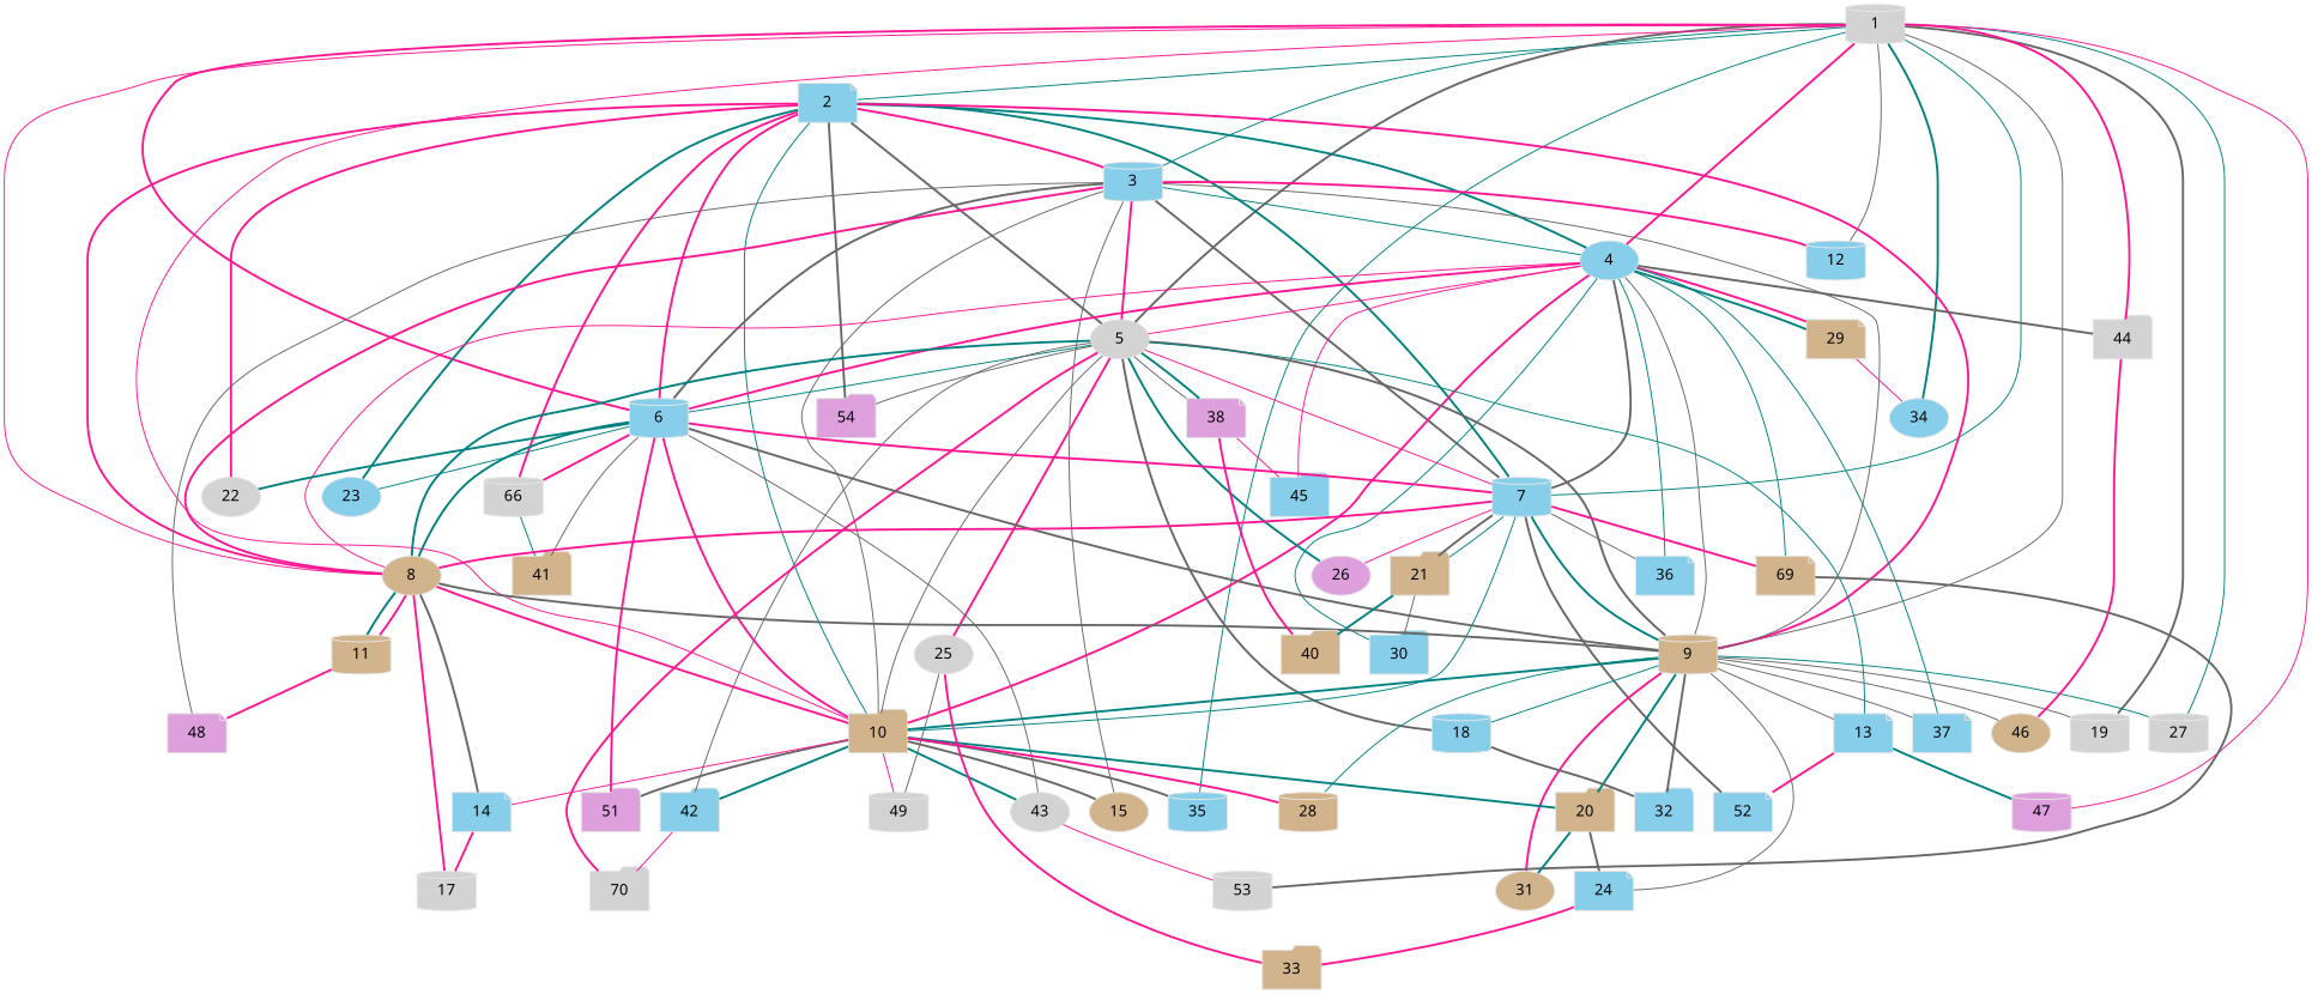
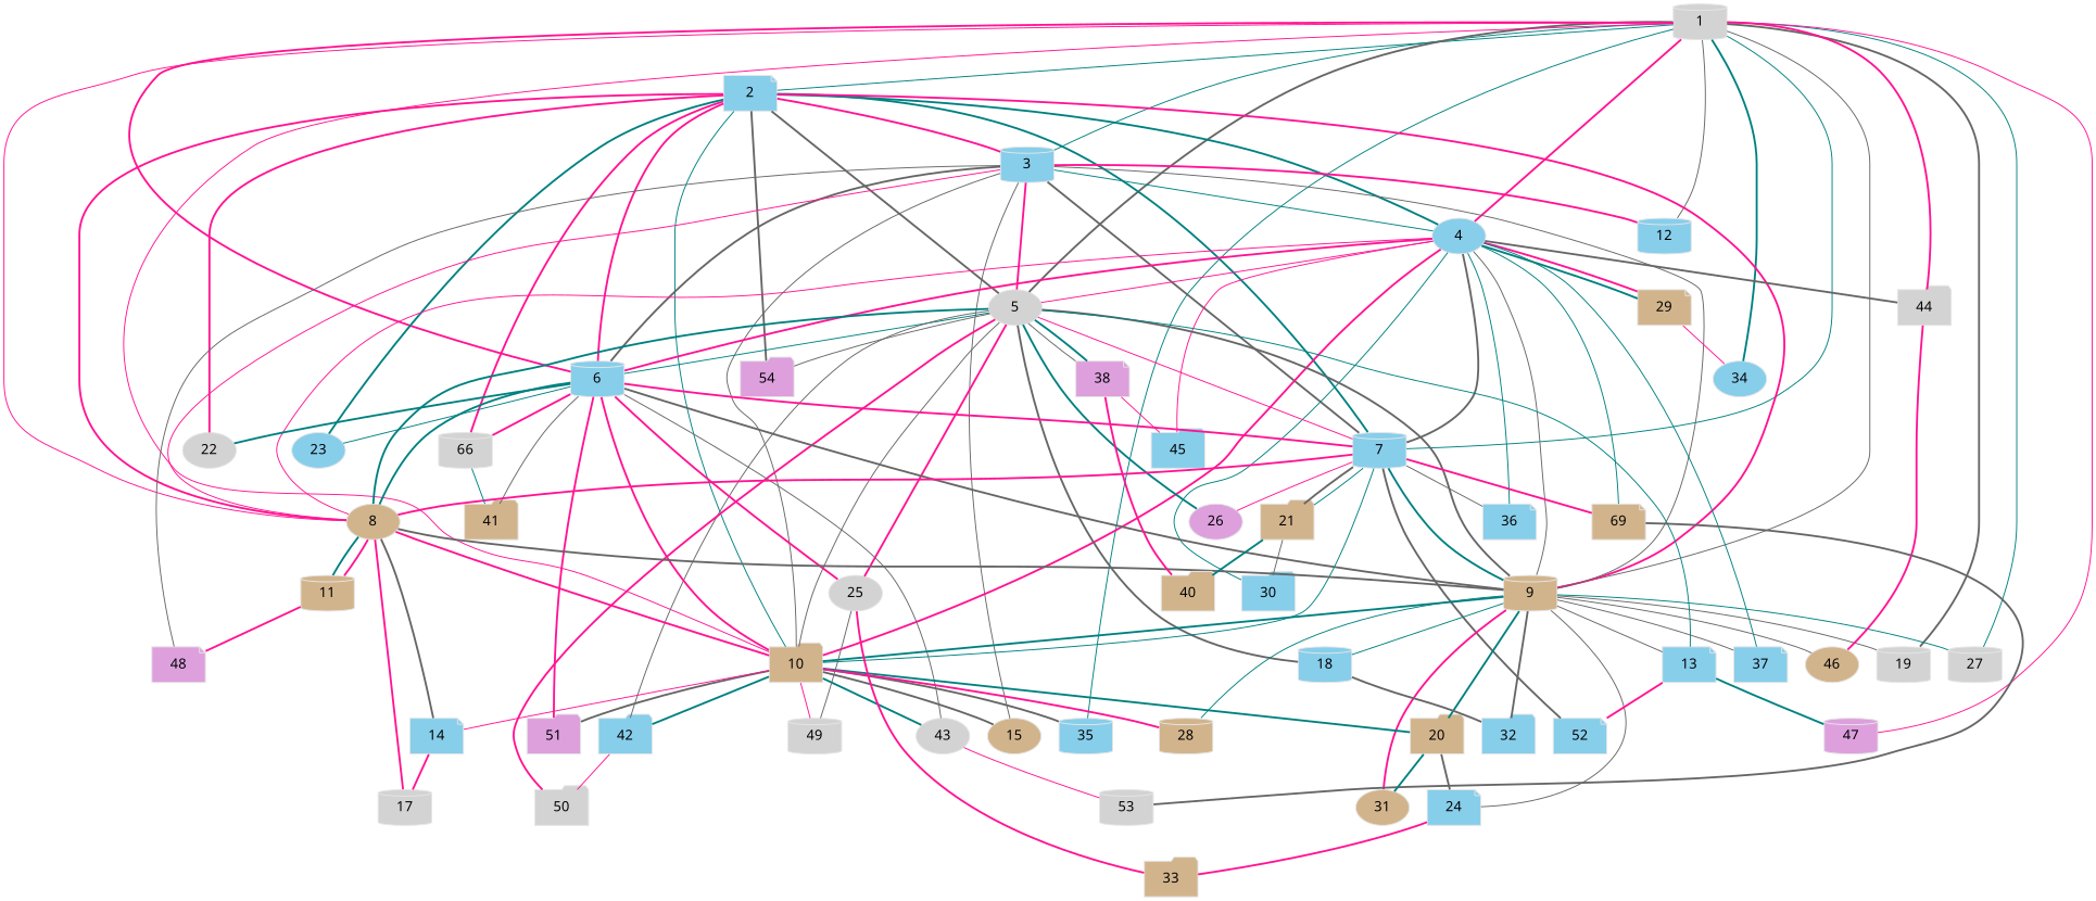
  graph {
    fontname="Noto Sans"
    node [color=gray90 fillcolor=skyblue fontname="Noto Sans" shape=cylinder style=filled]
    edge [color=deeppink fontname="Noto Sans" style=bold]
    1 [fillcolor=lightgrey]
    2 [shape=note]
    3
    4 [shape=ellipse]
    5 [fillcolor=lightgrey shape=ellipse]
    6
    7
    8 [fillcolor=tan shape=ellipse]
    9 [fillcolor=tan]
    10 [fillcolor=tan shape=folder]
    12
    19 [fillcolor=lightgrey]
    27 [fillcolor=lightgrey]
    34 [shape=ellipse]
    35
    44 [fillcolor=lightgrey shape=folder]
    47 [fillcolor=plum]
    n18 [fillcolor=lightgrey label=66]
    22 [fillcolor=lightgrey shape=ellipse]
    23 [shape=ellipse]
    54 [fillcolor=plum shape=folder]
    15 [fillcolor=tan shape=ellipse]
    48 [fillcolor=plum shape=note]
    29 [fillcolor=tan shape=note]
    30 [shape=folder]
    36 [shape=note]
    37 [shape=note]
    n28 [fillcolor=tan label=69 shape=note]
    45 [shape=folder]
    13 [shape=note]
    18
    25 [fillcolor=lightgrey shape=ellipse]
    26 [fillcolor=plum shape=ellipse]
    38 [fillcolor=plum shape=note]
    42 [shape=folder]
-   50 [fillcolor=lightgrey shape=folder label=70]
+   50 [fillcolor=lightgrey shape=folder]
    41 [fillcolor=tan shape=folder]
    43 [fillcolor=lightgrey shape=ellipse]
    51 [fillcolor=plum shape=folder]
    21 [fillcolor=tan shape=folder]
    52 [shape=note]
    11 [fillcolor=tan]
    14 [shape=note]
    17 [fillcolor=lightgrey]
    20 [fillcolor=tan shape=folder]
    24 [shape=note]
    28 [fillcolor=tan]
    31 [fillcolor=tan shape=ellipse]
    32 [shape=folder]
    46 [fillcolor=tan shape=ellipse]
    49 [fillcolor=lightgrey]
    53 [fillcolor=lightgrey]
    33 [fillcolor=tan shape=folder]
    40 [fillcolor=tan shape=folder]
    1 -- 2 [color=teal style=solid]
    1 -- 3 [color=teal style=solid]
    1 -- 4
    1 -- 5 [color=gray40]
    1 -- 6
    1 -- 7 [color=teal style=solid]
    1 -- 8 [style=solid]
    1 -- 9 [color=gray40 style=solid]
    1 -- 10 [style=solid]
    1 -- 12 [color=gray40 style=solid]
    1 -- 19 [color=gray40]
    1 -- 27 [color=teal style=solid]
    1 -- 34 [color=teal]
    1 -- 35 [color=teal style=solid]
    1 -- 44
    1 -- 47 [style=solid]
    2 -- 3
    2 -- 4 [color=teal]
    2 -- 5 [color=gray40]
    2 -- 6
    2 -- 7 [color=teal]
    2 -- 8
    2 -- 9
    2 -- 10 [color=teal style=solid]
    2 -- n18
    2 -- 22
    2 -- 23 [color=teal]
    2 -- 54 [color=gray40]
    3 -- 4 [color=teal style=solid]
    3 -- 5
    3 -- 6 [color=gray40]
    3 -- 7 [color=gray40]
-   3 -- 8
+   3 -- 8 [style=solid]
    3 -- 9 [color=gray40 style=solid]
    3 -- 10 [color=gray40 style=solid]
    3 -- 12
    3 -- 15 [color=gray40 style=solid]
    3 -- 48 [color=gray40 style=solid]
    4 -- 5 [style=solid]
    4 -- 6
    4 -- 7 [color=gray40]
    4 -- 8 [style=solid]
    4 -- 9 [color=gray40 style=solid]
    4 -- 10
    4 -- 44 [color=gray40]
    4 -- 29 [color=teal]
    4 -- 29
    4 -- 30 [color=teal style=solid]
    4 -- 36 [color=teal style=solid]
    4 -- 37 [color=teal style=solid]
    4 -- n28 [color=teal style=solid]
    4 -- 45 [style=solid]
    5 -- 6 [color=teal style=solid]
    5 -- 7 [style=solid]
    5 -- 8 [color=teal]
    5 -- 9 [color=gray40]
    5 -- 10 [color=gray40 style=solid]
    5 -- 54 [color=gray40 style=solid]
    5 -- 13 [color=teal style=solid]
    5 -- 18 [color=gray40]
    5 -- 25
    5 -- 26 [color=teal]
    5 -- 38 [color=gray40 style=solid]
    5 -- 38 [color=teal]
    5 -- 42 [color=gray40 style=solid]
    5 -- 50
    6 -- 7
    6 -- 8 [color=teal]
    6 -- 9 [color=gray40]
    6 -- 10
    6 -- n18
    6 -- 22 [color=teal]
    6 -- 23 [color=teal style=solid]
+   6 -- 25
    6 -- 41 [color=gray40 style=solid]
    6 -- 43 [color=gray40 style=solid]
    6 -- 51
    7 -- 8
    7 -- 9 [color=teal]
    7 -- 10 [color=teal style=solid]
    7 -- 36 [color=gray40 style=solid]
    7 -- n28
    7 -- 26 [style=solid]
    7 -- 21 [color=gray40]
    7 -- 21 [color=teal style=solid]
    7 -- 52 [color=gray40]
    8 -- 9 [color=gray40]
    8 -- 10
    8 -- 11 [color=teal]
    8 -- 11
    8 -- 14 [color=gray40]
    8 -- 17
    9 -- 10 [color=teal]
    9 -- 19 [color=gray40 style=solid]
    9 -- 27 [color=teal style=solid]
    9 -- 37 [color=gray40 style=solid]
    9 -- 13 [color=gray40 style=solid]
    9 -- 18 [color=teal style=solid]
    9 -- 20 [color=teal]
    9 -- 24 [color=gray40 style=solid]
    9 -- 28 [color=teal style=solid]
    9 -- 31
    9 -- 32 [color=gray40]
    9 -- 46 [color=gray40 style=solid]
    10 -- 35 [color=gray40]
    10 -- 15 [color=gray40]
    10 -- 42 [color=teal]
    10 -- 43 [color=teal]
    10 -- 51 [color=gray40]
    10 -- 14 [style=solid]
    10 -- 20 [color=teal]
    10 -- 28
    10 -- 49 [style=solid]
    44 -- 46
    n18 -- 41 [color=teal style=solid]
    29 -- 34 [style=solid]
    n28 -- 53 [color=gray40]
    13 -- 47 [color=teal]
    13 -- 52
    18 -- 32 [color=gray40]
    25 -- 49 [color=gray40 style=solid]
    25 -- 33
    38 -- 45 [style=solid]
    38 -- 40
    42 -- 50 [style=solid]
    43 -- 53 [style=solid]
    21 -- 30 [color=gray40 style=solid]
    21 -- 40 [color=teal]
    11 -- 48
    14 -- 17
    20 -- 24 [color=gray40]
    20 -- 31 [color=teal]
    24 -- 33
  }
